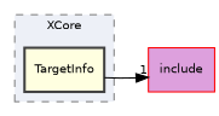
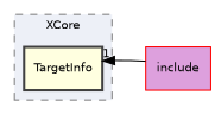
  digraph {
    compound=true
    rankdir=LR
    node [fontname=Helvetica fontsize=10 shape=box]
    n1 [color=grey25 fillcolor=lightyellow label=TargetInfo style="filled,bold,"]
    n2 [color=red fillcolor=plum label=include style=filled]
    subgraph cluster_1 {
      bgcolor="#edf0f7"
      fontname=Helvetica
      fontsize=10
      label=XCore
      pencolor=grey50
      style="filled,dashed,"
      n1
    }
-   n1 -> n2 [fontname=Helvetica fontsize=10 headlabel=1 labeldistance=1.5 labelfontname=Helvetica labelfontsize=10]
+   n2 -> n1 [fontname=Helvetica fontsize=10 headlabel=1 labeldistance=1.5 labelfontname=Helvetica labelfontsize=10]
  }
